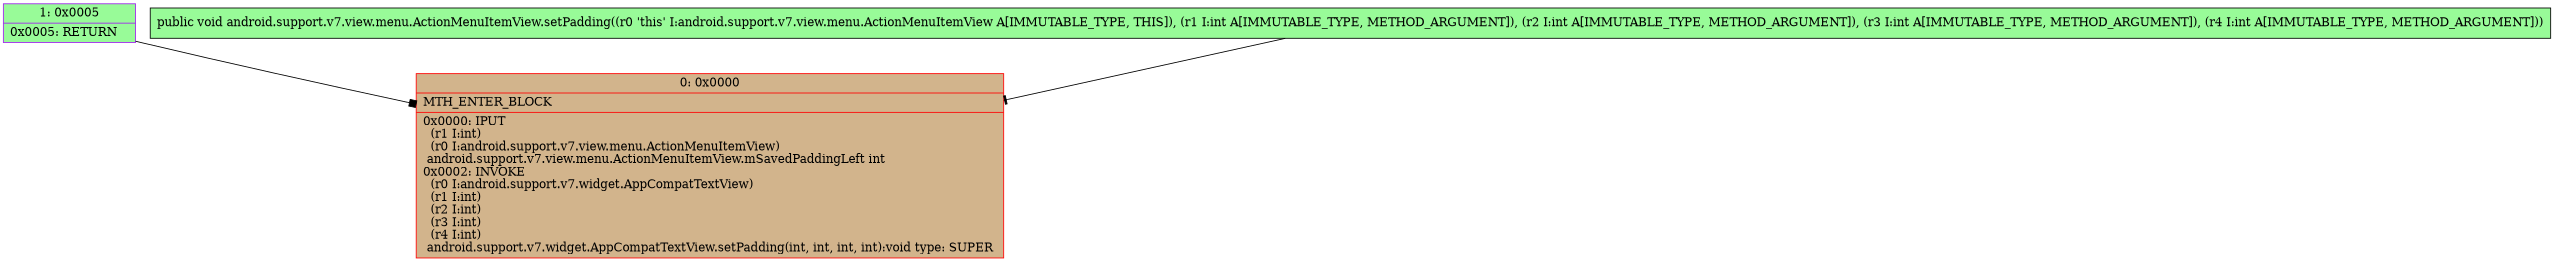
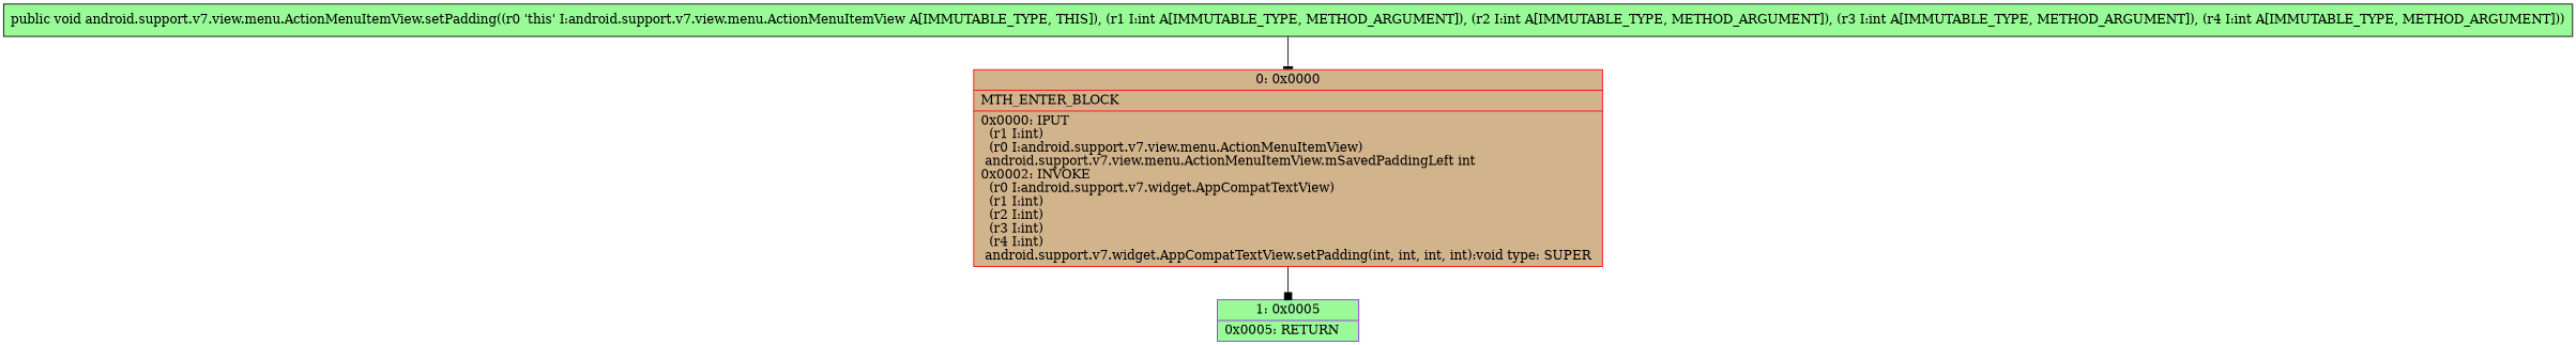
  digraph {
    node [shape=record style=filled fillcolor=palegreen]
    n1 [label="{0\:\ 0x0000|MTH_ENTER_BLOCK\l|0x0000: IPUT  \l  (r1 I:int)\l  (r0 I:android.support.v7.view.menu.ActionMenuItemView)\l android.support.v7.view.menu.ActionMenuItemView.mSavedPaddingLeft int \l0x0002: INVOKE  \l  (r0 I:android.support.v7.widget.AppCompatTextView)\l  (r1 I:int)\l  (r2 I:int)\l  (r3 I:int)\l  (r4 I:int)\l android.support.v7.widget.AppCompatTextView.setPadding(int, int, int, int):void type: SUPER \l}" fillcolor=tan color=red]
    n2 [label="{1\:\ 0x0005|0x0005: RETURN   \l}" color=purple]
    n3 [label="{public void android.support.v7.view.menu.ActionMenuItemView.setPadding((r0 'this' I:android.support.v7.view.menu.ActionMenuItemView A[IMMUTABLE_TYPE, THIS]), (r1 I:int A[IMMUTABLE_TYPE, METHOD_ARGUMENT]), (r2 I:int A[IMMUTABLE_TYPE, METHOD_ARGUMENT]), (r3 I:int A[IMMUTABLE_TYPE, METHOD_ARGUMENT]), (r4 I:int A[IMMUTABLE_TYPE, METHOD_ARGUMENT])) }" color=black]
-   n2 -> n1 [arrowhead=box]
+   n1 -> n2 [arrowhead=box]
    n3 -> n1 [arrowhead=tee]
  }
